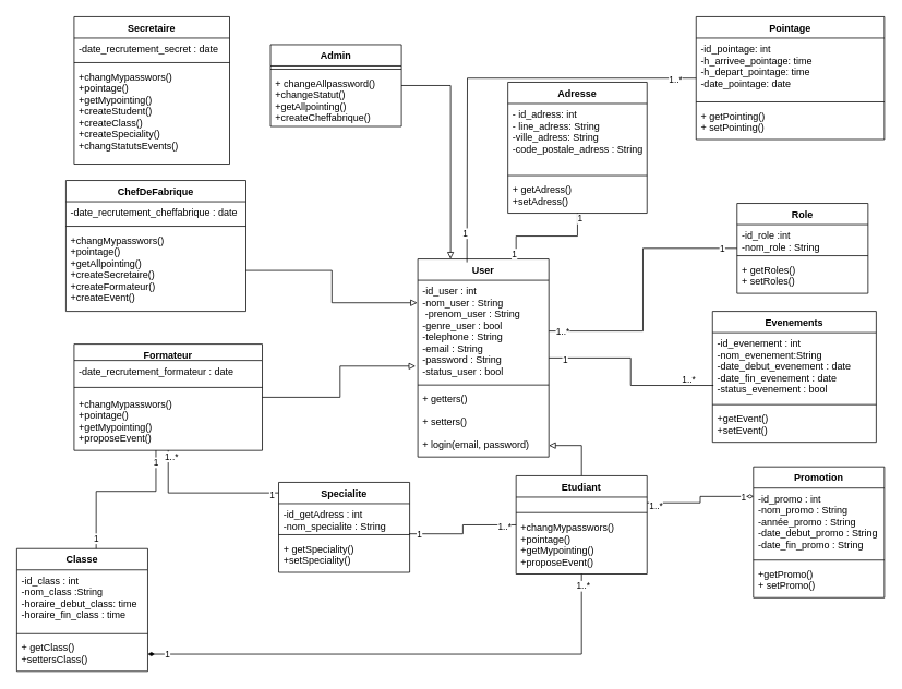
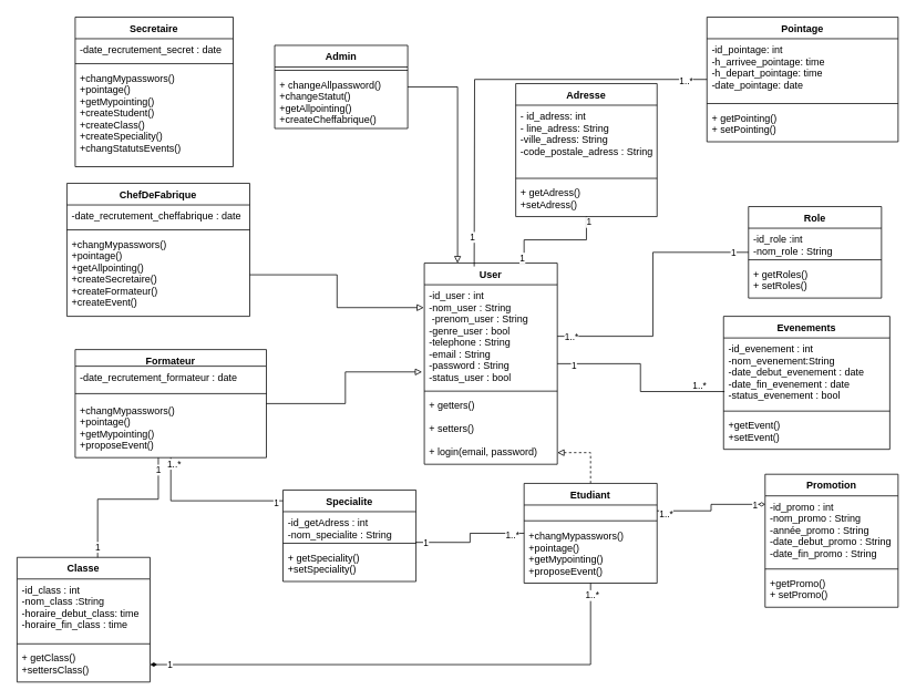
  <mxCell id="0" />
  <mxCell id="1" parent="0" />
  <mxCell id="2" style="edgeStyle=orthogonalEdgeStyle;rounded=0;orthogonalLoop=1;jettySize=auto;html=1;entryX=0.006;entryY=0.768;entryDx=0;entryDy=0;entryPerimeter=0;endArrow=none;endFill=0;" parent="1" source="5" target="53" edge="1"><mxGeometry relative="1" as="geometry" /></mxCell>
  <mxCell id="3" value="1..*" style="edgeLabel;html=1;align=center;verticalAlign=middle;resizable=0;points=[];" parent="2" vertex="1" connectable="0"><mxGeometry x="0.874" y="-2" relative="1" as="geometry"><mxPoint x="-15.92" y="-10.51" as="offset" /></mxGeometry></mxCell>
  <mxCell id="4" value="1" style="edgeLabel;html=1;align=center;verticalAlign=middle;resizable=0;points=[];" parent="2" vertex="1" connectable="0"><mxGeometry x="-0.836" y="-2" relative="1" as="geometry"><mxPoint as="offset" /></mxGeometry></mxCell>
  <mxCell id="5" value="User" style="swimlane;fontStyle=1;align=center;verticalAlign=top;childLayout=stackLayout;horizontal=1;startSize=26;horizontalStack=0;resizeParent=1;resizeParentMax=0;resizeLast=0;collapsible=1;marginBottom=0;" parent="1" vertex="1"><mxGeometry x="510" y="316" width="160" height="242" as="geometry" /></mxCell>
  <mxCell id="6" value="-id_user : int&#10;-nom_user : String&#10; -prenom_user : String&#10;-genre_user : bool&#10;-telephone : String&#10;-email : String&#10;-password : String&#10;-status_user : bool" style="text;strokeColor=none;fillColor=none;align=left;verticalAlign=top;spacingLeft=4;spacingRight=4;overflow=hidden;rotatable=0;points=[[0,0.5],[1,0.5]];portConstraint=eastwest;" parent="5" vertex="1"><mxGeometry y="26" width="160" height="124" as="geometry" /></mxCell>
  <mxCell id="7" value="" style="line;strokeWidth=1;fillColor=none;align=left;verticalAlign=middle;spacingTop=-1;spacingLeft=3;spacingRight=3;rotatable=0;labelPosition=right;points=[];portConstraint=eastwest;" parent="5" vertex="1"><mxGeometry y="150" width="160" height="8" as="geometry" /></mxCell>
  <mxCell id="8" value="+ getters()" style="text;strokeColor=none;fillColor=none;align=left;verticalAlign=top;spacingLeft=4;spacingRight=4;overflow=hidden;rotatable=0;points=[[0,0.5],[1,0.5]];portConstraint=eastwest;" parent="5" vertex="1"><mxGeometry y="158" width="160" height="28" as="geometry" /></mxCell>
  <mxCell id="9" value="+ setters()" style="text;strokeColor=none;fillColor=none;align=left;verticalAlign=top;spacingLeft=4;spacingRight=4;overflow=hidden;rotatable=0;points=[[0,0.5],[1,0.5]];portConstraint=eastwest;" parent="5" vertex="1"><mxGeometry y="186" width="160" height="28" as="geometry" /></mxCell>
  <mxCell id="10" value="+ login(email, password)" style="text;strokeColor=none;fillColor=none;align=left;verticalAlign=top;spacingLeft=4;spacingRight=4;overflow=hidden;rotatable=0;points=[[0,0.5],[1,0.5]];portConstraint=eastwest;" parent="5" vertex="1"><mxGeometry y="214" width="160" height="28" as="geometry" /></mxCell>
- <mxCell id="11" style="edgeStyle=orthogonalEdgeStyle;rounded=0;orthogonalLoop=1;jettySize=auto;html=1;entryX=1;entryY=0.5;entryDx=0;entryDy=0;fontSize=17;endArrow=block;endFill=0;" parent="1" source="18" target="10" edge="1"><mxGeometry relative="1" as="geometry" /></mxCell>
+ <mxCell id="11" style="edgeStyle=orthogonalEdgeStyle;rounded=0;orthogonalLoop=1;jettySize=auto;html=1;entryX=1;entryY=0.5;entryDx=0;entryDy=0;fontSize=17;endArrow=block;endFill=0;dashed=1;" parent="1" source="18" target="10" edge="1"><mxGeometry relative="1" as="geometry" /></mxCell>
  <mxCell id="12" style="edgeStyle=orthogonalEdgeStyle;rounded=0;orthogonalLoop=1;jettySize=auto;html=1;entryX=0.996;entryY=0.37;entryDx=0;entryDy=0;entryPerimeter=0;endArrow=none;endFill=0;" parent="1" source="18" target="58" edge="1"><mxGeometry relative="1" as="geometry" /></mxCell>
  <mxCell id="13" value="1" style="edgeLabel;html=1;align=center;verticalAlign=middle;resizable=0;points=[];" parent="12" vertex="1" connectable="0"><mxGeometry x="0.816" y="1" relative="1" as="geometry"><mxPoint as="offset" /></mxGeometry></mxCell>
  <mxCell id="14" value="1..*" style="edgeLabel;html=1;align=center;verticalAlign=middle;resizable=0;points=[];" parent="12" vertex="1" connectable="0"><mxGeometry x="-0.795" y="1" relative="1" as="geometry"><mxPoint as="offset" /></mxGeometry></mxCell>
  <mxCell id="15" style="edgeStyle=orthogonalEdgeStyle;rounded=0;orthogonalLoop=1;jettySize=auto;html=1;entryX=1;entryY=0.5;entryDx=0;entryDy=0;endArrow=diamondThin;endFill=1;" parent="1" source="18" target="44" edge="1"><mxGeometry relative="1" as="geometry" /></mxCell>
  <mxCell id="16" value="1" style="edgeLabel;html=1;align=center;verticalAlign=middle;resizable=0;points=[];" parent="15" vertex="1" connectable="0"><mxGeometry x="0.928" relative="1" as="geometry"><mxPoint as="offset" /></mxGeometry></mxCell>
  <mxCell id="17" value="1..*" style="edgeLabel;html=1;align=center;verticalAlign=middle;resizable=0;points=[];" parent="15" vertex="1" connectable="0"><mxGeometry x="-0.956" y="1" relative="1" as="geometry"><mxPoint as="offset" /></mxGeometry></mxCell>
  <mxCell id="18" value="Etudiant" style="swimlane;fontStyle=1;align=center;verticalAlign=top;childLayout=stackLayout;horizontal=1;startSize=26;horizontalStack=0;resizeParent=1;resizeParentMax=0;resizeLast=0;collapsible=1;marginBottom=0;" parent="1" vertex="1"><mxGeometry x="630" y="581" width="160" height="120" as="geometry" /></mxCell>
  <mxCell id="19" value="&#10;&#10;" style="text;strokeColor=none;fillColor=none;align=left;verticalAlign=top;spacingLeft=4;spacingRight=4;overflow=hidden;rotatable=0;points=[[0,0.5],[1,0.5]];portConstraint=eastwest;" parent="18" vertex="1"><mxGeometry y="26" width="160" height="14" as="geometry" /></mxCell>
  <mxCell id="20" value="" style="line;strokeWidth=1;fillColor=none;align=left;verticalAlign=middle;spacingTop=-1;spacingLeft=3;spacingRight=3;rotatable=0;labelPosition=right;points=[];portConstraint=eastwest;" parent="18" vertex="1"><mxGeometry y="40" width="160" height="10" as="geometry" /></mxCell>
  <mxCell id="21" value="+changMypasswors()&#10;+pointage()&#10;+getMypointing()&#10;+proposeEvent()" style="text;strokeColor=none;fillColor=none;align=left;verticalAlign=top;spacingLeft=4;spacingRight=4;overflow=hidden;rotatable=0;points=[[0,0.5],[1,0.5]];portConstraint=eastwest;" parent="18" vertex="1"><mxGeometry y="50" width="160" height="70" as="geometry" /></mxCell>
  <mxCell id="22" style="edgeStyle=orthogonalEdgeStyle;rounded=0;orthogonalLoop=1;jettySize=auto;html=1;fontSize=17;startArrow=none;startFill=0;endArrow=none;endFill=0;entryX=0.048;entryY=-0.385;entryDx=0;entryDy=0;entryPerimeter=0;" parent="1" source="29" target="57" edge="1"><mxGeometry relative="1" as="geometry"><mxPoint x="330" y="690" as="targetPoint" /></mxGeometry></mxCell>
  <mxCell id="23" value="1" style="edgeLabel;html=1;align=center;verticalAlign=middle;resizable=0;points=[];" parent="22" vertex="1" connectable="0"><mxGeometry x="0.826" y="-3" relative="1" as="geometry"><mxPoint as="offset" /></mxGeometry></mxCell>
  <mxCell id="24" value="1..*" style="edgeLabel;html=1;align=center;verticalAlign=middle;resizable=0;points=[];" parent="22" vertex="1" connectable="0"><mxGeometry x="-0.924" y="3" relative="1" as="geometry"><mxPoint as="offset" /></mxGeometry></mxCell>
  <mxCell id="25" style="edgeStyle=orthogonalEdgeStyle;rounded=0;orthogonalLoop=1;jettySize=auto;html=1;entryX=0.606;entryY=0.038;entryDx=0;entryDy=0;entryPerimeter=0;endArrow=none;endFill=0;" parent="1" source="29" target="41" edge="1"><mxGeometry relative="1" as="geometry"><Array as="points"><mxPoint x="190" y="600" /><mxPoint x="117" y="600" /></Array></mxGeometry></mxCell>
  <mxCell id="26" value="1" style="edgeLabel;html=1;align=center;verticalAlign=middle;resizable=0;points=[];" parent="25" vertex="1" connectable="0"><mxGeometry x="0.822" relative="1" as="geometry"><mxPoint as="offset" /></mxGeometry></mxCell>
  <mxCell id="27" value="1" style="edgeLabel;html=1;align=center;verticalAlign=middle;resizable=0;points=[];" parent="25" vertex="1" connectable="0"><mxGeometry x="-0.856" y="-1" relative="1" as="geometry"><mxPoint as="offset" /></mxGeometry></mxCell>
  <mxCell id="28" style="edgeStyle=orthogonalEdgeStyle;rounded=0;orthogonalLoop=1;jettySize=auto;html=1;entryX=-0.017;entryY=0.846;entryDx=0;entryDy=0;entryPerimeter=0;endArrow=block;endFill=0;" parent="1" source="29" target="6" edge="1"><mxGeometry relative="1" as="geometry" /></mxCell>
  <mxCell id="29" value="Formateur" style="swimlane;fontStyle=1;align=center;verticalAlign=top;childLayout=stackLayout;horizontal=1;startSize=20;horizontalStack=0;resizeParent=1;resizeParentMax=0;resizeLast=0;collapsible=1;marginBottom=0;" parent="1" vertex="1"><mxGeometry x="90" y="420" width="230" height="130" as="geometry" /></mxCell>
  <mxCell id="30" value="-date_recrutement_formateur : date" style="text;strokeColor=none;fillColor=none;align=left;verticalAlign=top;spacingLeft=4;spacingRight=4;overflow=hidden;rotatable=0;points=[[0,0.5],[1,0.5]];portConstraint=eastwest;" parent="29" vertex="1"><mxGeometry y="20" width="230" height="26" as="geometry" /></mxCell>
  <mxCell id="31" value="" style="line;strokeWidth=1;fillColor=none;align=left;verticalAlign=middle;spacingTop=-1;spacingLeft=3;spacingRight=3;rotatable=0;labelPosition=right;points=[];portConstraint=eastwest;" parent="29" vertex="1"><mxGeometry y="46" width="230" height="14" as="geometry" /></mxCell>
  <mxCell id="32" value="+changMypasswors()&#10;+pointage()&#10;+getMypointing()&#10;+proposeEvent()" style="text;strokeColor=none;fillColor=none;align=left;verticalAlign=top;spacingLeft=4;spacingRight=4;overflow=hidden;rotatable=0;points=[[0,0.5],[1,0.5]];portConstraint=eastwest;" parent="29" vertex="1"><mxGeometry y="60" width="230" height="70" as="geometry" /></mxCell>
  <mxCell id="33" value="Secretaire&#10;" style="swimlane;fontStyle=1;align=center;verticalAlign=top;childLayout=stackLayout;horizontal=1;startSize=26;horizontalStack=0;resizeParent=1;resizeParentMax=0;resizeLast=0;collapsible=1;marginBottom=0;" parent="1" vertex="1"><mxGeometry x="90" width="190" height="180" as="geometry" y="20" /></mxCell>
  <mxCell id="34" value="-date_recrutement_secret : date" style="text;strokeColor=none;fillColor=none;align=left;verticalAlign=top;spacingLeft=4;spacingRight=4;overflow=hidden;rotatable=0;points=[[0,0.5],[1,0.5]];portConstraint=eastwest;" parent="33" vertex="1"><mxGeometry y="26" width="190" height="26" as="geometry" /></mxCell>
  <mxCell id="35" value="" style="line;strokeWidth=1;fillColor=none;align=left;verticalAlign=middle;spacingTop=-1;spacingLeft=3;spacingRight=3;rotatable=0;labelPosition=right;points=[];portConstraint=eastwest;" parent="33" vertex="1"><mxGeometry y="52" width="190" height="8" as="geometry" /></mxCell>
  <mxCell id="36" value="+changMypasswors()&#10;+pointage()&#10;+getMypointing()&#10;+createStudent()&#10;+createClass()&#10;+createSpeciality()&#10;+changStatutsEvents()" style="text;strokeColor=none;fillColor=none;align=left;verticalAlign=top;spacingLeft=4;spacingRight=4;overflow=hidden;rotatable=0;points=[[0,0.5],[1,0.5]];portConstraint=eastwest;" parent="33" vertex="1"><mxGeometry y="60" width="190" height="120" as="geometry" /></mxCell>
  <mxCell id="37" value="Promotion" style="swimlane;fontStyle=1;align=center;verticalAlign=top;childLayout=stackLayout;horizontal=1;startSize=26;horizontalStack=0;resizeParent=1;resizeParentMax=0;resizeLast=0;collapsible=1;marginBottom=0;" parent="1" vertex="1"><mxGeometry x="920" y="570" width="160" height="160" as="geometry" /></mxCell>
  <mxCell id="38" value="-id_promo : int&#10;-nom_promo : String&#10;-année_promo : String&#10;-date_debut_promo : String&#10;-date_fin_promo : String &#10;&#10;" style="text;strokeColor=none;fillColor=none;align=left;verticalAlign=top;spacingLeft=4;spacingRight=4;overflow=hidden;rotatable=0;points=[[0,0.5],[1,0.5]];portConstraint=eastwest;" parent="37" vertex="1"><mxGeometry y="26" width="160" height="84" as="geometry" /></mxCell>
  <mxCell id="39" value="" style="line;strokeWidth=1;fillColor=none;align=left;verticalAlign=middle;spacingTop=-1;spacingLeft=3;spacingRight=3;rotatable=0;labelPosition=right;points=[];portConstraint=eastwest;" parent="37" vertex="1"><mxGeometry y="110" width="160" height="8" as="geometry" /></mxCell>
  <mxCell id="40" value="+getPromo()&#10;+ setPromo()" style="text;strokeColor=none;fillColor=none;align=left;verticalAlign=top;spacingLeft=4;spacingRight=4;overflow=hidden;rotatable=0;points=[[0,0.5],[1,0.5]];portConstraint=eastwest;" parent="37" vertex="1"><mxGeometry y="118" width="160" height="42" as="geometry" /></mxCell>
  <mxCell id="41" value="Classe" style="swimlane;fontStyle=1;align=center;verticalAlign=top;childLayout=stackLayout;horizontal=1;startSize=26;horizontalStack=0;resizeParent=1;resizeParentMax=0;resizeLast=0;collapsible=1;marginBottom=0;" parent="1" vertex="1"><mxGeometry x="20" y="670" width="160" height="150" as="geometry" /></mxCell>
  <mxCell id="42" value="-id_class : int&#10;-nom_class :String&#10;-horaire_debut_class: time&#10;-horaire_fin_class : time" style="text;strokeColor=none;fillColor=none;align=left;verticalAlign=top;spacingLeft=4;spacingRight=4;overflow=hidden;rotatable=0;points=[[0,0.5],[1,0.5]];portConstraint=eastwest;" parent="41" vertex="1"><mxGeometry y="26" width="160" height="74" as="geometry" /></mxCell>
  <mxCell id="43" value="" style="line;strokeWidth=1;fillColor=none;align=left;verticalAlign=middle;spacingTop=-1;spacingLeft=3;spacingRight=3;rotatable=0;labelPosition=right;points=[];portConstraint=eastwest;" parent="41" vertex="1"><mxGeometry y="100" width="160" height="8" as="geometry" /></mxCell>
  <mxCell id="44" value="+ getClass()&#10;+settersClass()" style="text;strokeColor=none;fillColor=none;align=left;verticalAlign=top;spacingLeft=4;spacingRight=4;overflow=hidden;rotatable=0;points=[[0,0.5],[1,0.5]];portConstraint=eastwest;" parent="41" vertex="1"><mxGeometry y="108" width="160" height="42" as="geometry" /></mxCell>
  <mxCell id="45" style="edgeStyle=orthogonalEdgeStyle;rounded=0;orthogonalLoop=1;jettySize=auto;html=1;endArrow=none;endFill=0;" parent="1" source="48" edge="1"><mxGeometry relative="1" as="geometry"><mxPoint x="570" y="320" as="targetPoint" /></mxGeometry></mxCell>
  <mxCell id="46" value="1" style="edgeLabel;html=1;align=center;verticalAlign=middle;resizable=0;points=[];" parent="45" vertex="1" connectable="0"><mxGeometry x="0.861" y="-3" relative="1" as="geometry"><mxPoint as="offset" /></mxGeometry></mxCell>
  <mxCell id="47" value="1..*" style="edgeLabel;html=1;align=center;verticalAlign=middle;resizable=0;points=[];" parent="45" vertex="1" connectable="0"><mxGeometry x="-0.9" y="1" relative="1" as="geometry"><mxPoint x="-1" as="offset" /></mxGeometry></mxCell>
  <mxCell id="48" value="Pointage" style="swimlane;fontStyle=1;align=center;verticalAlign=top;childLayout=stackLayout;horizontal=1;startSize=26;horizontalStack=0;resizeParent=1;resizeParentMax=0;resizeLast=0;collapsible=1;marginBottom=0;" parent="1" vertex="1"><mxGeometry x="850" width="230" height="150" as="geometry" y="20" /></mxCell>
  <mxCell id="49" value="-id_pointage: int&#10;-h_arrivee_pointage: time&#10;-h_depart_pointage: time&#10;-date_pointage: date&#10;" style="text;strokeColor=none;fillColor=none;align=left;verticalAlign=top;spacingLeft=4;spacingRight=4;overflow=hidden;rotatable=0;points=[[0,0.5],[1,0.5]];portConstraint=eastwest;" parent="48" vertex="1"><mxGeometry y="26" width="230" height="74" as="geometry" /></mxCell>
  <mxCell id="50" value="" style="line;strokeWidth=1;fillColor=none;align=left;verticalAlign=middle;spacingTop=-1;spacingLeft=3;spacingRight=3;rotatable=0;labelPosition=right;points=[];portConstraint=eastwest;" parent="48" vertex="1"><mxGeometry y="100" width="230" height="8" as="geometry" /></mxCell>
  <mxCell id="51" value="+ getPointing()&#10;+ setPointing()" style="text;strokeColor=none;fillColor=none;align=left;verticalAlign=top;spacingLeft=4;spacingRight=4;overflow=hidden;rotatable=0;points=[[0,0.5],[1,0.5]];portConstraint=eastwest;" parent="48" vertex="1"><mxGeometry y="108" width="230" height="42" as="geometry" /></mxCell>
  <mxCell id="52" value="Evenements" style="swimlane;fontStyle=1;align=center;verticalAlign=top;childLayout=stackLayout;horizontal=1;startSize=26;horizontalStack=0;resizeParent=1;resizeParentMax=0;resizeLast=0;collapsible=1;marginBottom=0;" parent="1" vertex="1"><mxGeometry x="870" y="380" width="200" height="160" as="geometry" /></mxCell>
  <mxCell id="53" value="-id_evenement : int&#10;-nom_evenement:String&#10;-date_debut_evenement : date&#10;-date_fin_evenement : date&#10;-status_evenement : bool&#10;" style="text;strokeColor=none;fillColor=none;align=left;verticalAlign=top;spacingLeft=4;spacingRight=4;overflow=hidden;rotatable=0;points=[[0,0.5],[1,0.5]];portConstraint=eastwest;" parent="52" vertex="1"><mxGeometry y="26" width="200" height="84" as="geometry" /></mxCell>
  <mxCell id="54" value="" style="line;strokeWidth=1;fillColor=none;align=left;verticalAlign=middle;spacingTop=-1;spacingLeft=3;spacingRight=3;rotatable=0;labelPosition=right;points=[];portConstraint=eastwest;" parent="52" vertex="1"><mxGeometry y="110" width="200" height="8" as="geometry" /></mxCell>
  <mxCell id="55" value="+getEvent()&#10;+setEvent()" style="text;strokeColor=none;fillColor=none;align=left;verticalAlign=top;spacingLeft=4;spacingRight=4;overflow=hidden;rotatable=0;points=[[0,0.5],[1,0.5]];portConstraint=eastwest;" parent="52" vertex="1"><mxGeometry y="118" width="200" height="42" as="geometry" /></mxCell>
  <mxCell id="56" value="Specialite" style="swimlane;fontStyle=1;align=center;verticalAlign=top;childLayout=stackLayout;horizontal=1;startSize=26;horizontalStack=0;resizeParent=1;resizeParentMax=0;resizeLast=0;collapsible=1;marginBottom=0;" parent="1" vertex="1"><mxGeometry x="340" y="589" width="160" height="110" as="geometry" /></mxCell>
  <mxCell id="57" value="-id_getAdress : int&#10;-nom_specialite : String" style="text;strokeColor=none;fillColor=none;align=left;verticalAlign=top;spacingLeft=4;spacingRight=4;overflow=hidden;rotatable=0;points=[[0,0.5],[1,0.5]];portConstraint=eastwest;" parent="56" vertex="1"><mxGeometry y="26" width="160" height="34" as="geometry" /></mxCell>
  <mxCell id="58" value="" style="line;strokeWidth=1;fillColor=none;align=left;verticalAlign=middle;spacingTop=-1;spacingLeft=3;spacingRight=3;rotatable=0;labelPosition=right;points=[];portConstraint=eastwest;" parent="56" vertex="1"><mxGeometry y="60" width="160" height="8" as="geometry" /></mxCell>
  <mxCell id="59" value="+ getSpeciality()&#10;+setSpeciality()" style="text;strokeColor=none;fillColor=none;align=left;verticalAlign=top;spacingLeft=4;spacingRight=4;overflow=hidden;rotatable=0;points=[[0,0.5],[1,0.5]];portConstraint=eastwest;" parent="56" vertex="1"><mxGeometry y="68" width="160" height="42" as="geometry" /></mxCell>
  <mxCell id="60" style="edgeStyle=orthogonalEdgeStyle;rounded=0;orthogonalLoop=1;jettySize=auto;html=1;entryX=0.75;entryY=0;entryDx=0;entryDy=0;endArrow=none;endFill=0;" parent="1" source="63" target="5" edge="1"><mxGeometry relative="1" as="geometry" /></mxCell>
  <mxCell id="61" value="1" style="edgeLabel;html=1;align=center;verticalAlign=middle;resizable=0;points=[];" parent="60" vertex="1" connectable="0"><mxGeometry x="0.891" y="-3" relative="1" as="geometry"><mxPoint as="offset" /></mxGeometry></mxCell>
  <mxCell id="62" value="1" style="edgeLabel;html=1;align=center;verticalAlign=middle;resizable=0;points=[];" parent="60" vertex="1" connectable="0"><mxGeometry x="-0.904" y="2" relative="1" as="geometry"><mxPoint as="offset" /></mxGeometry></mxCell>
  <mxCell id="63" value="Adresse" style="swimlane;fontStyle=1;align=center;verticalAlign=top;childLayout=stackLayout;horizontal=1;startSize=26;horizontalStack=0;resizeParent=1;resizeParentMax=0;resizeLast=0;collapsible=1;marginBottom=0;" parent="1" vertex="1"><mxGeometry x="620" y="100" width="170" height="160" as="geometry" /></mxCell>
  <mxCell id="64" value="- id_adress: int&#10;- line_adress: String&#10;-ville_adress: String&#10;-code_postale_adress : String&#10; " style="text;strokeColor=none;fillColor=none;align=left;verticalAlign=top;spacingLeft=4;spacingRight=4;overflow=hidden;rotatable=0;points=[[0,0.5],[1,0.5]];portConstraint=eastwest;" parent="63" vertex="1"><mxGeometry y="26" width="170" height="84" as="geometry" /></mxCell>
  <mxCell id="65" value="" style="line;strokeWidth=1;fillColor=none;align=left;verticalAlign=middle;spacingTop=-1;spacingLeft=3;spacingRight=3;rotatable=0;labelPosition=right;points=[];portConstraint=eastwest;" parent="63" vertex="1"><mxGeometry y="110" width="170" height="8" as="geometry" /></mxCell>
  <mxCell id="66" value="+ getAdress()&#10;+setAdress()" style="text;strokeColor=none;fillColor=none;align=left;verticalAlign=top;spacingLeft=4;spacingRight=4;overflow=hidden;rotatable=0;points=[[0,0.5],[1,0.5]];portConstraint=eastwest;" parent="63" vertex="1"><mxGeometry y="118" width="170" height="42" as="geometry" /></mxCell>
  <mxCell id="67" style="edgeStyle=orthogonalEdgeStyle;rounded=0;orthogonalLoop=1;jettySize=auto;html=1;entryX=0.002;entryY=0.121;entryDx=0;entryDy=0;entryPerimeter=0;endArrow=diamondThin;endFill=0;" parent="1" source="19" target="38" edge="1"><mxGeometry relative="1" as="geometry" /></mxCell>
  <mxCell id="68" value="1" style="edgeLabel;html=1;align=center;verticalAlign=middle;resizable=0;points=[];" parent="67" vertex="1" connectable="0"><mxGeometry x="0.806" relative="1" as="geometry"><mxPoint as="offset" /></mxGeometry></mxCell>
  <mxCell id="69" value="1..*" style="edgeLabel;html=1;align=center;verticalAlign=middle;resizable=0;points=[];" parent="67" vertex="1" connectable="0"><mxGeometry x="-0.854" y="-3" relative="1" as="geometry"><mxPoint as="offset" /></mxGeometry></mxCell>
  <mxCell id="70" style="edgeStyle=orthogonalEdgeStyle;rounded=0;orthogonalLoop=1;jettySize=auto;html=1;entryX=0.25;entryY=0;entryDx=0;entryDy=0;endArrow=block;endFill=0;" parent="1" source="71" target="5" edge="1"><mxGeometry relative="1" as="geometry" /></mxCell>
  <mxCell id="71" value="Admin" style="swimlane;fontStyle=1;align=center;verticalAlign=top;childLayout=stackLayout;horizontal=1;startSize=26;horizontalStack=0;resizeParent=1;resizeParentMax=0;resizeLast=0;collapsible=1;marginBottom=0;" parent="1" vertex="1"><mxGeometry x="330" y="54" width="160" height="100" as="geometry" /></mxCell>
  <mxCell id="72" value="" style="line;strokeWidth=1;fillColor=none;align=left;verticalAlign=middle;spacingTop=-1;spacingLeft=3;spacingRight=3;rotatable=0;labelPosition=right;points=[];portConstraint=eastwest;" parent="71" vertex="1"><mxGeometry y="26" width="160" height="8" as="geometry" /></mxCell>
  <mxCell id="73" value="+ changeAllpassword()&#10;+changeStatut()&#10;+getAllpointing()&#10;+createCheffabrique()" style="text;strokeColor=none;fillColor=none;align=left;verticalAlign=top;spacingLeft=4;spacingRight=4;overflow=hidden;rotatable=0;points=[[0,0.5],[1,0.5]];portConstraint=eastwest;" parent="71" vertex="1"><mxGeometry y="34" width="160" height="66" as="geometry" /></mxCell>
  <mxCell id="74" style="edgeStyle=orthogonalEdgeStyle;rounded=0;orthogonalLoop=1;jettySize=auto;html=1;endArrow=none;endFill=0;" parent="1" source="77" target="6" edge="1"><mxGeometry relative="1" as="geometry" /></mxCell>
  <mxCell id="75" value="1" style="edgeLabel;html=1;align=center;verticalAlign=middle;resizable=0;points=[];" parent="74" vertex="1" connectable="0"><mxGeometry x="-0.888" relative="1" as="geometry"><mxPoint as="offset" /></mxGeometry></mxCell>
  <mxCell id="76" value="1..*" style="edgeLabel;html=1;align=center;verticalAlign=middle;resizable=0;points=[];" parent="74" vertex="1" connectable="0"><mxGeometry x="0.905" relative="1" as="geometry"><mxPoint as="offset" /></mxGeometry></mxCell>
  <mxCell id="77" value="Role" style="swimlane;fontStyle=1;align=center;verticalAlign=top;childLayout=stackLayout;horizontal=1;startSize=26;horizontalStack=0;resizeParent=1;resizeParentMax=0;resizeLast=0;collapsible=1;marginBottom=0;" parent="1" vertex="1"><mxGeometry x="900" y="248" width="160" height="110" as="geometry" /></mxCell>
  <mxCell id="78" value="-id_role :int&#10;-nom_role : String" style="text;strokeColor=none;fillColor=none;align=left;verticalAlign=top;spacingLeft=4;spacingRight=4;overflow=hidden;rotatable=0;points=[[0,0.5],[1,0.5]];portConstraint=eastwest;" parent="77" vertex="1"><mxGeometry y="26" width="160" height="34" as="geometry" /></mxCell>
  <mxCell id="79" value="" style="line;strokeWidth=1;fillColor=none;align=left;verticalAlign=middle;spacingTop=-1;spacingLeft=3;spacingRight=3;rotatable=0;labelPosition=right;points=[];portConstraint=eastwest;" parent="77" vertex="1"><mxGeometry y="60" width="160" height="8" as="geometry" /></mxCell>
  <mxCell id="80" value="+ getRoles()&#10;+ setRoles()" style="text;strokeColor=none;fillColor=none;align=left;verticalAlign=top;spacingLeft=4;spacingRight=4;overflow=hidden;rotatable=0;points=[[0,0.5],[1,0.5]];portConstraint=eastwest;" parent="77" vertex="1"><mxGeometry y="68" width="160" height="42" as="geometry" /></mxCell>
  <mxCell id="81" value="ChefDeFabrique" style="swimlane;fontStyle=1;align=center;verticalAlign=top;childLayout=stackLayout;horizontal=1;startSize=26;horizontalStack=0;resizeParent=1;resizeParentMax=0;resizeLast=0;collapsible=1;marginBottom=0;" parent="1" vertex="1"><mxGeometry x="80" y="220" width="220" height="160" as="geometry" /></mxCell>
  <mxCell id="82" value="-date_recrutement_cheffabrique : date" style="text;strokeColor=none;fillColor=none;align=left;verticalAlign=top;spacingLeft=4;spacingRight=4;overflow=hidden;rotatable=0;points=[[0,0.5],[1,0.5]];portConstraint=eastwest;" parent="81" vertex="1"><mxGeometry y="26" width="220" height="26" as="geometry" /></mxCell>
  <mxCell id="83" value="" style="line;strokeWidth=1;fillColor=none;align=left;verticalAlign=middle;spacingTop=-1;spacingLeft=3;spacingRight=3;rotatable=0;labelPosition=right;points=[];portConstraint=eastwest;" parent="81" vertex="1"><mxGeometry y="52" width="220" height="8" as="geometry" /></mxCell>
  <mxCell id="84" value="+changMypasswors()&#10;+pointage()&#10;+getAllpointing()&#10;+createSecretaire()&#10;+createFormateur()&#10;+createEvent()&#10;" style="text;strokeColor=none;fillColor=none;align=left;verticalAlign=top;spacingLeft=4;spacingRight=4;overflow=hidden;rotatable=0;points=[[0,0.5],[1,0.5]];portConstraint=eastwest;" parent="81" vertex="1"><mxGeometry y="60" width="220" height="100" as="geometry" /></mxCell>
  <mxCell id="85" style="edgeStyle=orthogonalEdgeStyle;rounded=0;orthogonalLoop=1;jettySize=auto;html=1;entryX=-0.004;entryY=0.222;entryDx=0;entryDy=0;entryPerimeter=0;endArrow=block;endFill=0;" parent="1" source="84" target="6" edge="1"><mxGeometry relative="1" as="geometry" /></mxCell>
